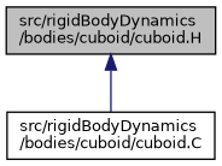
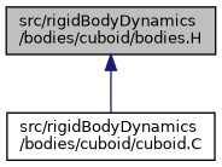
  digraph {
    fontname="DejaVu Sans"
    node [color=black fontname="DejaVu Sans" fontsize=10 shape=record]
-   n1 [fillcolor=grey75 fontcolor=black height=0.2 label="src/rigidBodyDynamics\l/bodies/cuboid/cuboid.H" style=filled width=0.4]
+   n1 [fillcolor=grey75 fontcolor=black height=0.2 label="src/rigidBodyDynamics\l/bodies/cuboid/bodies.H" style=filled width=0.4]
    n2 [height=0.2 label="src/rigidBodyDynamics\l/bodies/cuboid/cuboid.C" width=0.4]
    n1 -> n2 [color=midnightblue dir=back fontname="DejaVu Sans" fontsize=10 labelfontname=Helvetica labelfontsize=10 style=solid]
  }
